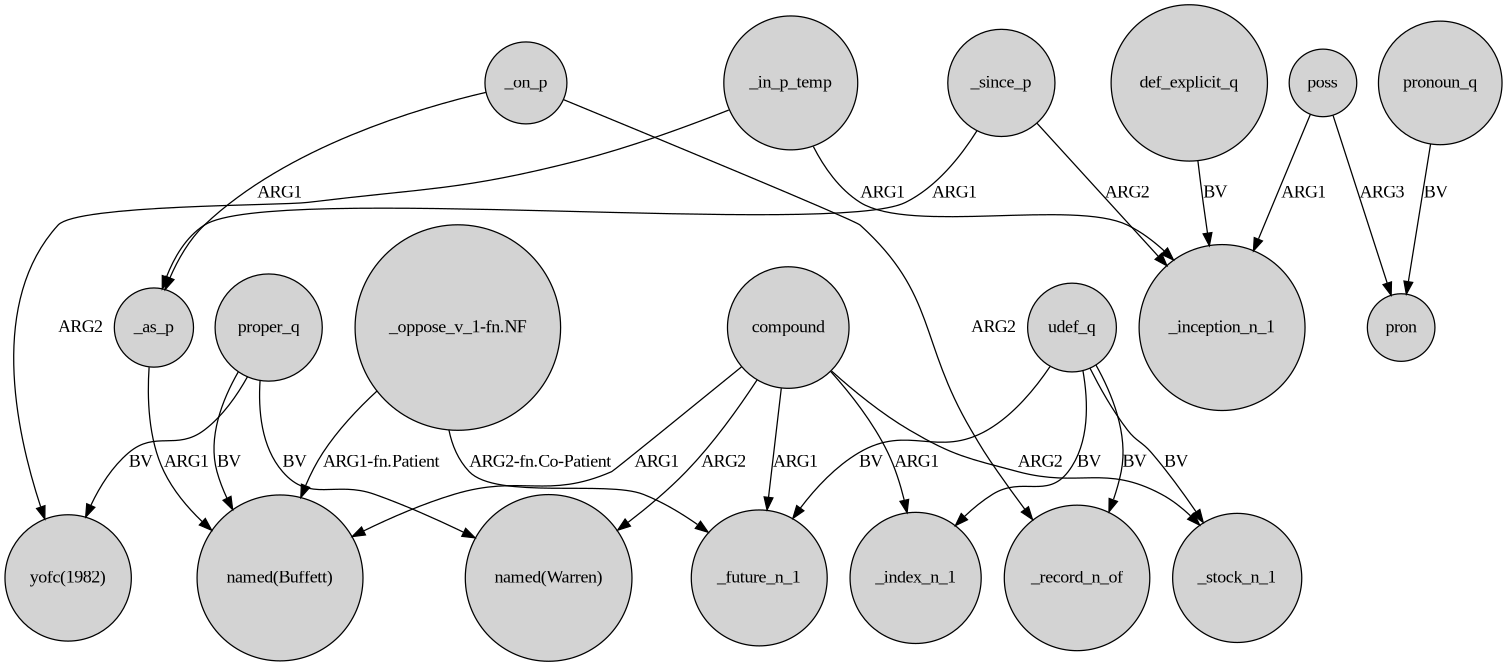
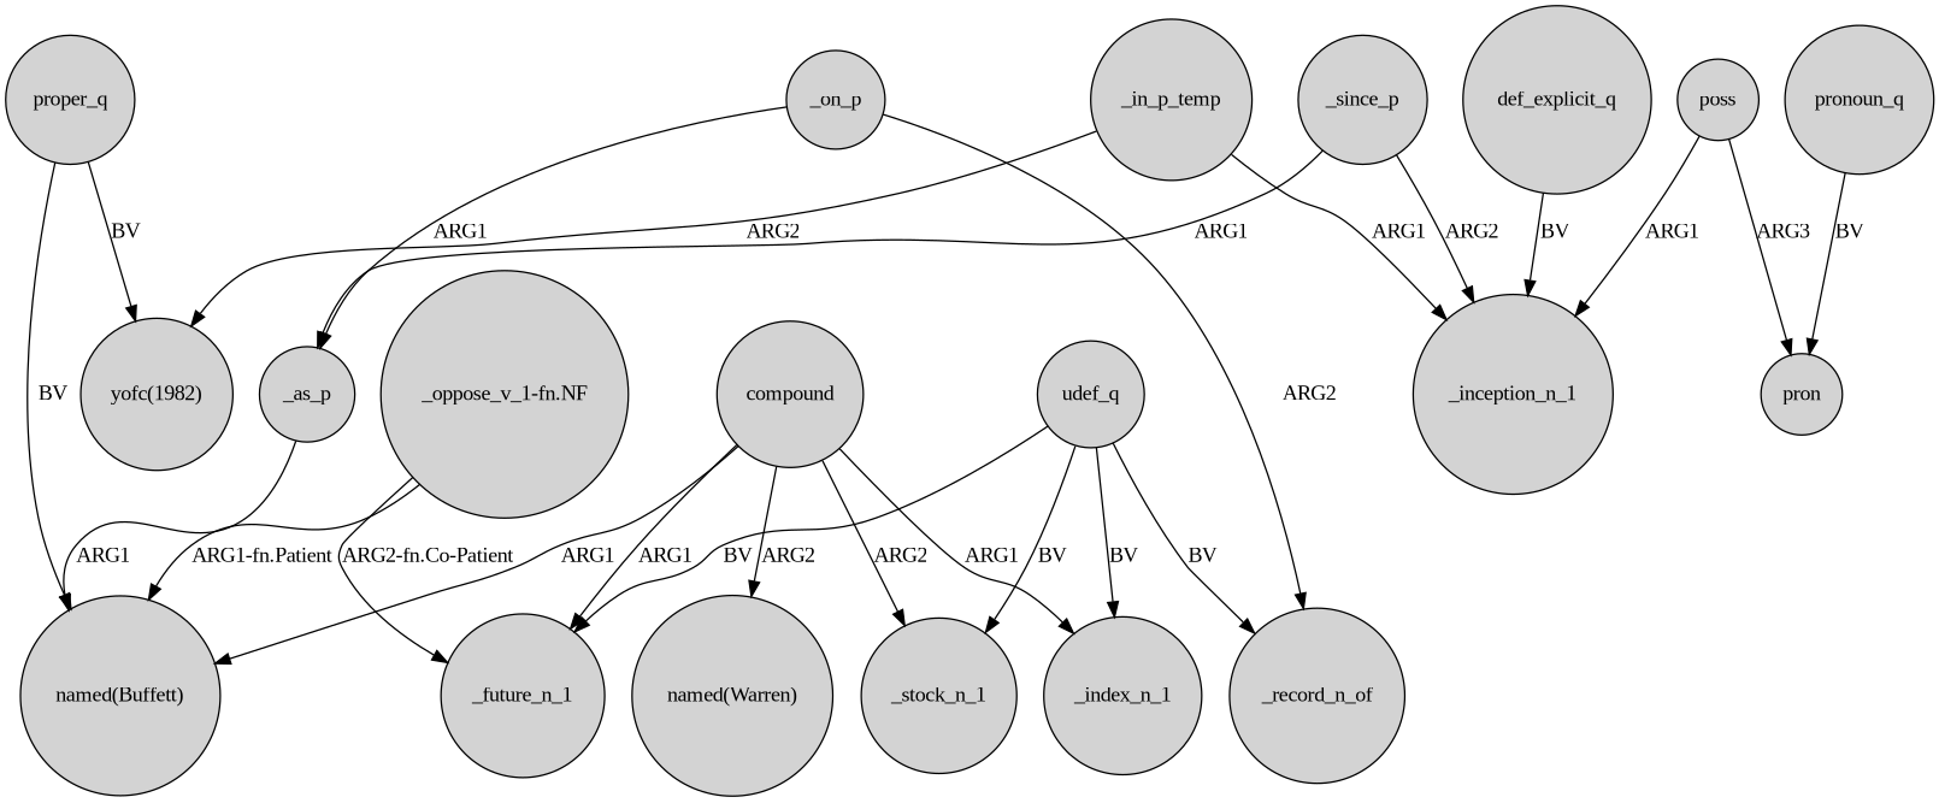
  digraph {
    fontname="Liberation Serif"
    node [fontname="Liberation Serif" shape=circle style=filled]
    edge [fontname="Liberation Serif"]
    compound
    "named(Warren)"
    "named(Buffett)"
    _future_n_1
    _index_n_1
    _stock_n_1
    proper_q
    "yofc(1982)"
    "_oppose_v_1-fn.NF"
    _since_p
    _inception_n_1
    _as_p
    poss
    pron
    udef_q
    _record_n_of
    _on_p
    pronoun_q
    def_explicit_q
    _in_p_temp
    compound -> "named(Warren)" [label=ARG2]
    compound -> "named(Buffett)" [label=ARG1]
    compound -> _future_n_1 [label=ARG1]
    compound -> _index_n_1 [label=ARG1]
    compound -> _stock_n_1 [label=ARG2]
-   proper_q -> "named(Warren)" [label=BV]
    proper_q -> "named(Buffett)" [label=BV]
    proper_q -> "yofc(1982)" [label=BV]
    "_oppose_v_1-fn.NF" -> "named(Buffett)" [label="ARG1-fn.Patient"]
    "_oppose_v_1-fn.NF" -> _future_n_1 [label="ARG2-fn.Co-Patient"]
    _since_p -> _inception_n_1 [label=ARG2]
    _since_p -> _as_p [label=ARG1]
    _as_p -> "named(Buffett)" [label=ARG1]
    poss -> _inception_n_1 [label=ARG1]
    poss -> pron [label=ARG3]
    udef_q -> _future_n_1 [label=BV]
    udef_q -> _index_n_1 [label=BV]
    udef_q -> _stock_n_1 [label=BV]
    udef_q -> _record_n_of [label=BV]
    _on_p -> _as_p [label=ARG1]
    _on_p -> _record_n_of [label=ARG2]
    pronoun_q -> pron [label=BV]
    def_explicit_q -> _inception_n_1 [label=BV]
    _in_p_temp -> "yofc(1982)" [label=ARG2]
    _in_p_temp -> _inception_n_1 [label=ARG1]
  }
